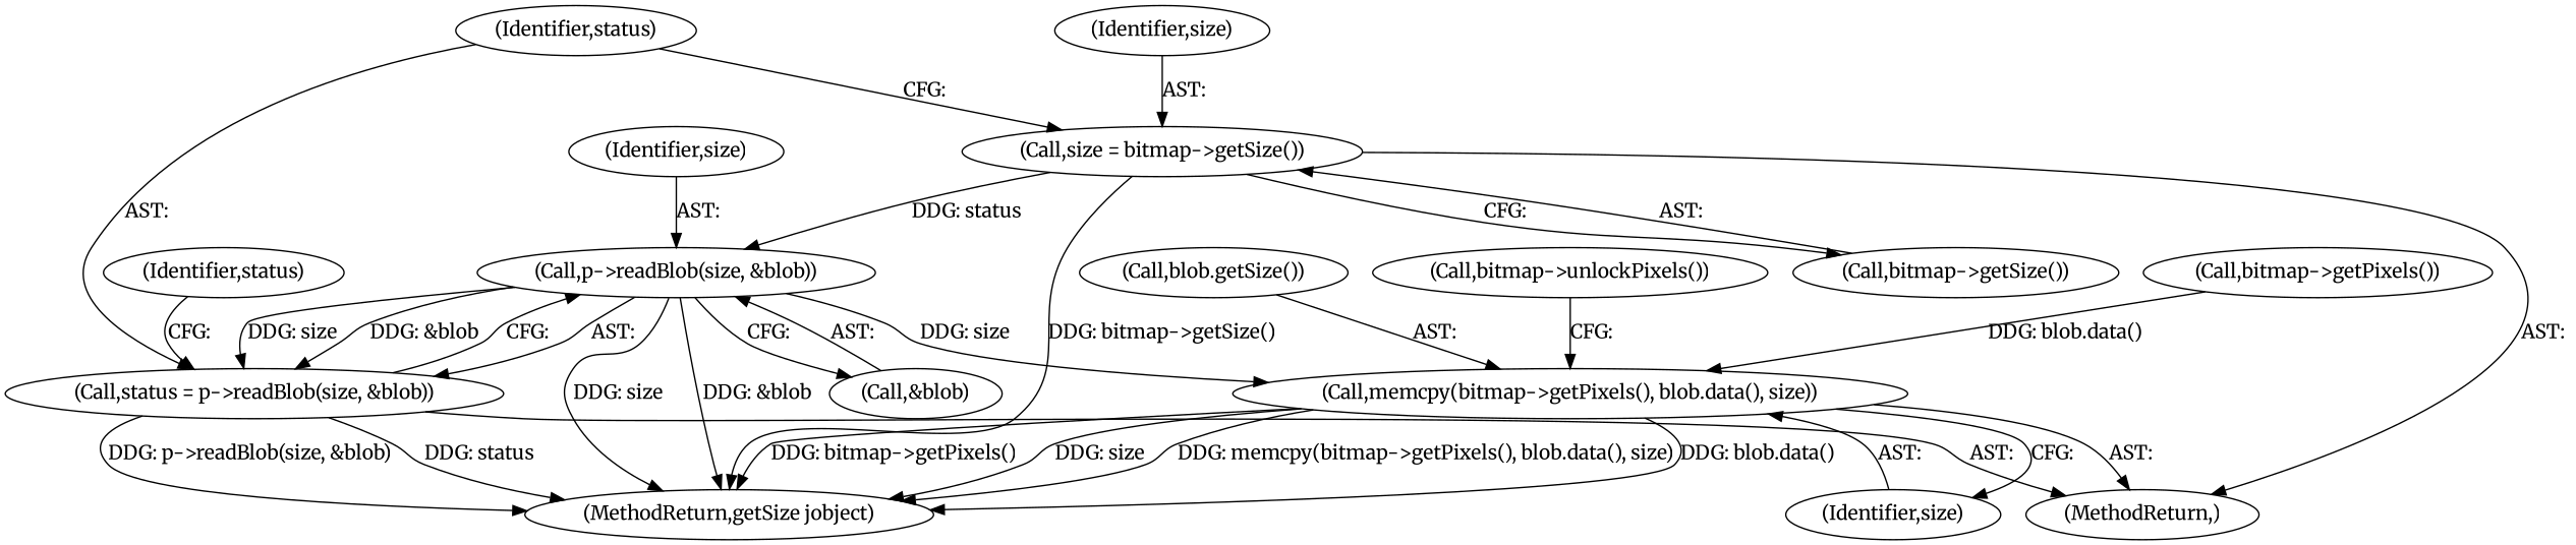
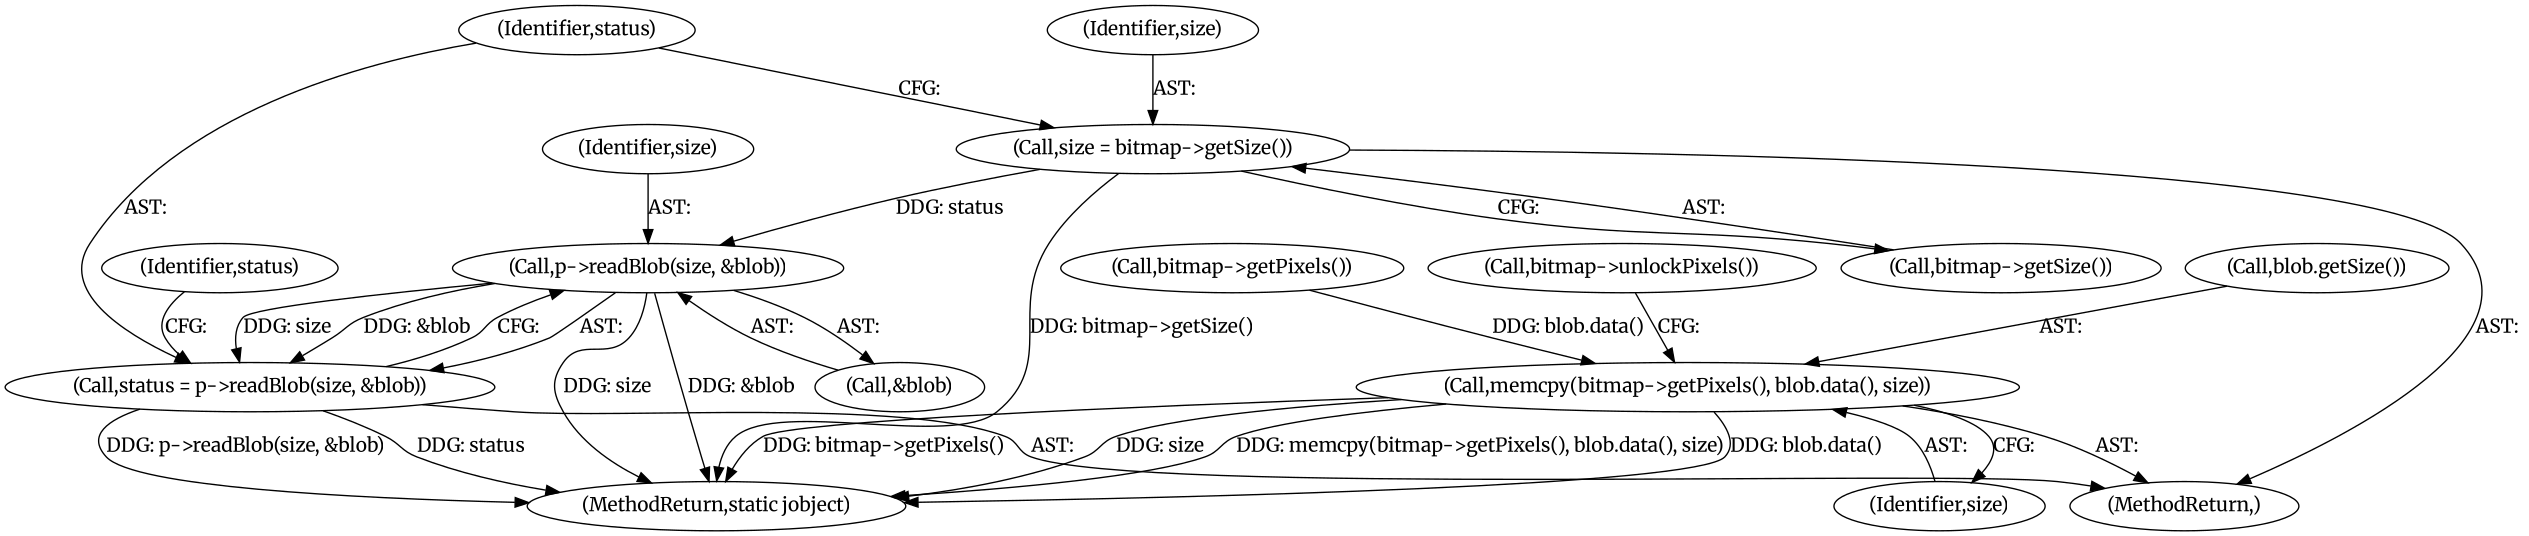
  digraph {
    fontname=Merriweather
    node [fontname=Merriweather]
    edge [fontname=Merriweather]
    n1 [label="(Call,p->readBlob(size, &blob))"]
    n2 [label="(Call,status = p->readBlob(size, &blob))"]
    n3 [label="(Call,memcpy(bitmap->getPixels(), blob.data(), size))"]
-   n4 [label="(MethodReturn,getSize jobject)"]
+   n4 [label="(MethodReturn,static jobject)"]
    n5 [label="(Call,&blob)"]
    n6 [label="(MethodReturn,)"]
    n7 [label="(Identifier,size)"]
    n8 [label="(Call,size = bitmap->getSize())"]
    n9 [label="(Call,bitmap->getSize())"]
    n10 [label="(Call,bitmap->getPixels())"]
    n11 [label="(Identifier,size)"]
    n12 [label="(Identifier,size)"]
    n13 [label="(Identifier,status)"]
    n14 [label="(Call,blob.getSize())"]
    n15 [label="(Identifier,status)"]
    n16 [label="(Call,bitmap->unlockPixels())"]
    n1 -> n2 [label="AST: "]
    n1 -> n2 [label="DDG: size"]
    n1 -> n2 [label="DDG: &blob"]
-   n1 -> n3 [label="DDG: size"]
    n1 -> n4 [label="DDG: size"]
    n1 -> n4 [label="DDG: &blob"]
-   n1 -> n5 [label="CFG: "]
+   n1 -> n5 [label="AST: "]
    n2 -> n1 [label="CFG: "]
    n2 -> n4 [label="DDG: p->readBlob(size, &blob)"]
    n2 -> n4 [label="DDG: status"]
    n2 -> n6 [label="AST: "]
    n3 -> n4 [label="DDG: size"]
    n3 -> n4 [label="DDG: memcpy(bitmap->getPixels(), blob.data(), size)"]
    n3 -> n4 [label="DDG: blob.data()"]
    n3 -> n4 [label="DDG: bitmap->getPixels()"]
    n3 -> n6 [label="AST: "]
    n3 -> n7 [label="CFG: "]
    n5 -> n1 [label="AST: "]
    n7 -> n3 [label="AST: "]
    n8 -> n1 [label="DDG: status"]
    n8 -> n4 [label="DDG: bitmap->getSize()"]
    n8 -> n6 [label="AST: "]
    n8 -> n9 [label="CFG: "]
    n9 -> n8 [label="AST: "]
    n10 -> n3 [label="DDG: blob.data()"]
    n11 -> n8 [label="AST: "]
    n12 -> n1 [label="AST: "]
    n13 -> n2 [label="CFG: "]
    n14 -> n3 [label="AST: "]
    n15 -> n2 [label="AST: "]
    n15 -> n8 [label="CFG: "]
    n16 -> n3 [label="CFG: "]
  }
